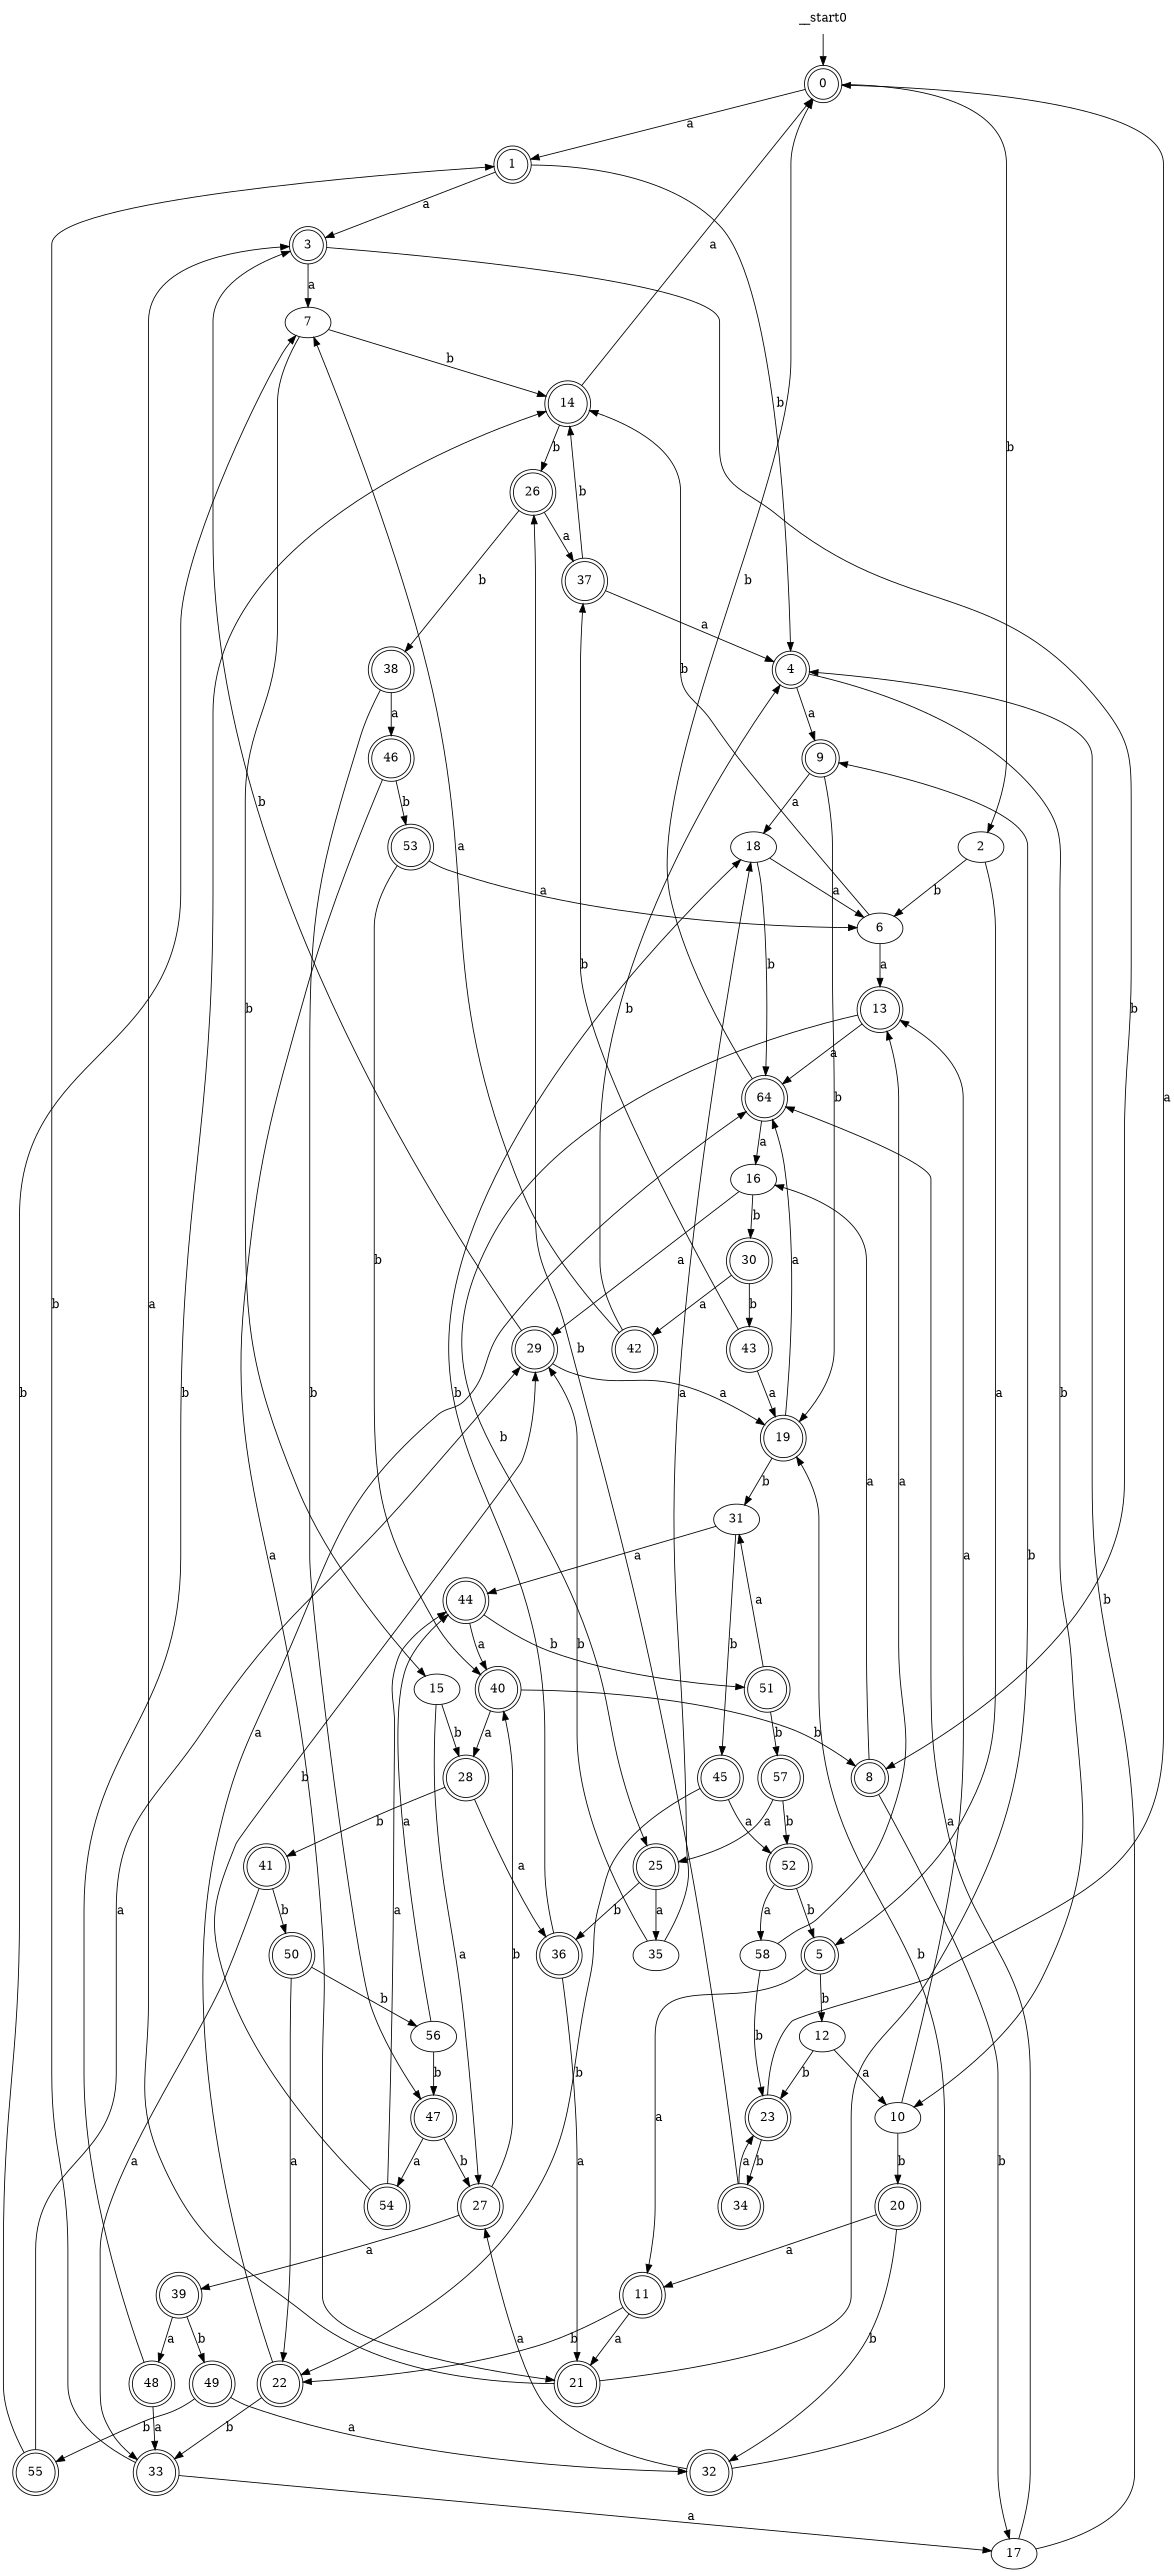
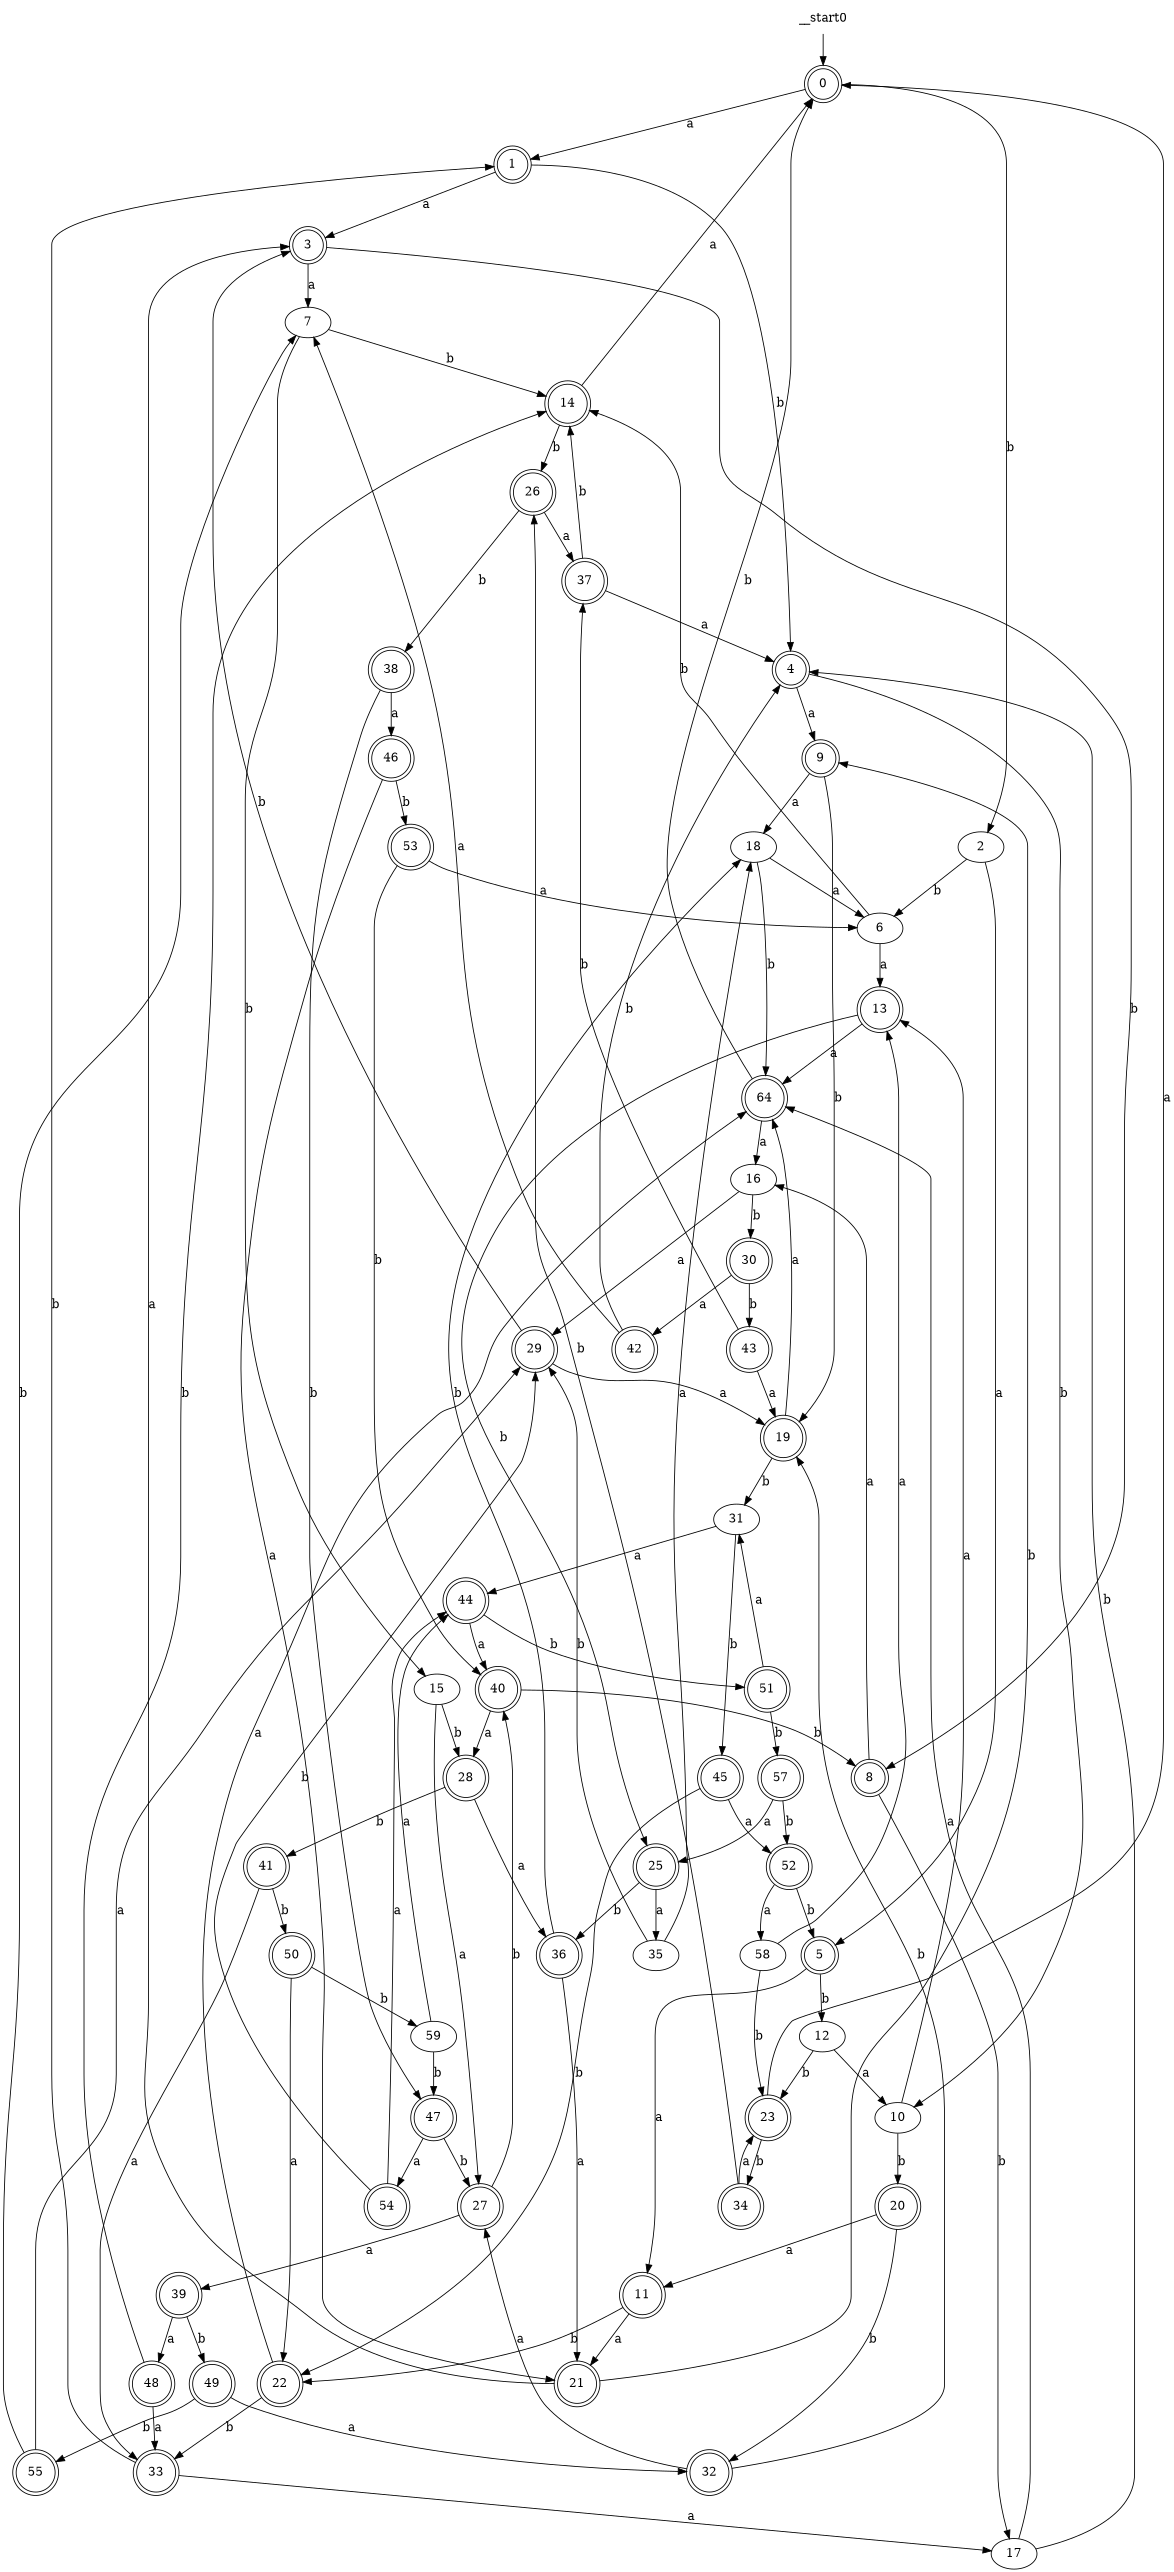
  digraph {
    node [shape=doublecircle]
    __start0 [shape=none]
    0
    1
    2 [shape=""]
    3
    4
    5
    6 [shape=""]
    7 [shape=""]
    8
    9
    10 [shape=""]
    11
    12 [shape=""]
    13
    14
    15 [shape=""]
    16 [shape=""]
    17 [shape=""]
    18 [shape=""]
    19
    20
    21
    22
    23
    n26 [label=64]
    25
    26
    27
    28
    29
    30
    31 [shape=""]
    32
    33
    34
    35 [shape=""]
    36
    37
    38
    39
    40
    41
    42
    43
    44
    45
    46
    47
    48
    49
    50
    51
    52
    53
    54
    55
-   56 [shape=""]
+   56 [label=59 shape=""]
    57
    58 [shape=""]
    __start0 -> 0
    0 -> 1 [label=a]
    0 -> 2 [label=b]
    1 -> 3 [label=a]
    1 -> 4 [label=b]
    2 -> 5 [label=a]
    2 -> 6 [label=b]
    3 -> 7 [label=a]
    3 -> 8 [label=b]
    4 -> 9 [label=a]
    4 -> 10 [label=b]
    5 -> 11 [label=a]
    5 -> 12 [label=b]
    6 -> 13 [label=a]
    6 -> 14 [label=b]
    7 -> 14 [label=b]
    7 -> 15 [label=b]
    8 -> 16 [label=a]
    8 -> 17 [label=b]
    9 -> 18 [label=a]
    9 -> 19 [label=b]
    10 -> 13 [label=a]
    10 -> 20 [label=b]
    11 -> 21 [label=a]
    11 -> 22 [label=b]
    12 -> 10 [label=a]
    12 -> 23 [label=b]
    13 -> n26 [label=a]
    13 -> 25 [label=b]
    14 -> 0 [label=a]
    14 -> 26 [label=b]
    15 -> 27 [label=a]
    15 -> 28 [label=b]
    16 -> 29 [label=a]
    16 -> 30 [label=b]
    17 -> 4 [label=b]
    17 -> n26 [label=a]
    18 -> 6 [label=a]
    18 -> n26 [label=b]
    19 -> n26 [label=a]
    19 -> 31 [label=b]
    20 -> 11 [label=a]
    20 -> 32 [label=b]
    21 -> 3 [label=a]
    21 -> 9 [label=b]
    22 -> n26 [label=a]
    22 -> 33 [label=b]
    23 -> 0 [label=a]
    23 -> 34 [label=b]
    n26 -> 0 [label=b]
    n26 -> 16 [label=a]
    25 -> 35 [label=a]
    25 -> 36 [label=b]
    26 -> 37 [label=a]
    26 -> 38 [label=b]
    27 -> 39 [label=a]
    27 -> 40 [label=b]
    28 -> 36 [label=a]
    28 -> 41 [label=b]
    29 -> 3 [label=b]
    29 -> 19 [label=a]
    30 -> 42 [label=a]
    30 -> 43 [label=b]
    31 -> 44 [label=a]
    31 -> 45 [label=b]
    32 -> 19 [label=b]
    32 -> 27 [label=a]
    33 -> 1 [label=b]
    33 -> 17 [label=a]
    34 -> 23 [label=a]
    34 -> 26 [label=b]
    35 -> 18 [label=a]
    35 -> 29 [label=b]
    36 -> 18 [label=b]
    36 -> 21 [label=a]
    37 -> 4 [label=a]
    37 -> 14 [label=b]
    38 -> 46 [label=a]
    38 -> 47 [label=b]
    39 -> 48 [label=a]
    39 -> 49 [label=b]
    40 -> 8 [label=b]
    40 -> 28 [label=a]
    41 -> 33 [label=a]
    41 -> 50 [label=b]
    42 -> 4 [label=b]
    42 -> 7 [label=a]
    43 -> 19 [label=a]
    43 -> 37 [label=b]
    44 -> 40 [label=a]
    44 -> 51 [label=b]
    45 -> 22 [label=b]
    45 -> 52 [label=a]
    46 -> 21 [label=a]
    46 -> 53 [label=b]
    47 -> 27 [label=b]
    47 -> 54 [label=a]
    48 -> 14 [label=b]
    48 -> 33 [label=a]
    49 -> 32 [label=a]
    49 -> 55 [label=b]
    50 -> 22 [label=a]
    50 -> 56 [label=b]
    51 -> 31 [label=a]
    51 -> 57 [label=b]
    52 -> 5 [label=b]
    52 -> 58 [label=a]
    53 -> 6 [label=a]
    53 -> 40 [label=b]
    54 -> 29 [label=b]
    54 -> 44 [label=a]
    55 -> 7 [label=b]
    55 -> 29 [label=a]
    56 -> 44 [label=a]
    56 -> 47 [label=b]
    57 -> 25 [label=a]
    57 -> 52 [label=b]
    58 -> 13 [label=a]
    58 -> 23 [label=b]
  }
